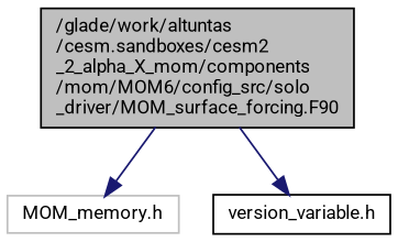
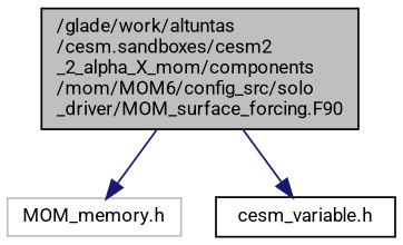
  digraph {
    fontname=Roboto
    node [color=black fillcolor=white fontname=Roboto fontsize=10 shape=record style=filled]
    edge [color=midnightblue fontname=Roboto fontsize=10 labelfontname=Helvetica labelfontsize=10 style=solid]
    n1 [fillcolor=grey75 fontcolor=black height=0.2 label="/glade/work/altuntas\l/cesm.sandboxes/cesm2\l_2_alpha_X_mom/components\l/mom/MOM6/config_src/solo\l_driver/MOM_surface_forcing.F90" width=0.4]
    n2 [color=grey75 height=0.2 label="MOM_memory.h" width=0.4]
-   n3 [height=0.2 label="version_variable.h" width=0.4]
+   n3 [height=0.2 label="cesm_variable.h" width=0.4]
    n1 -> n2
    n1 -> n3
  }
